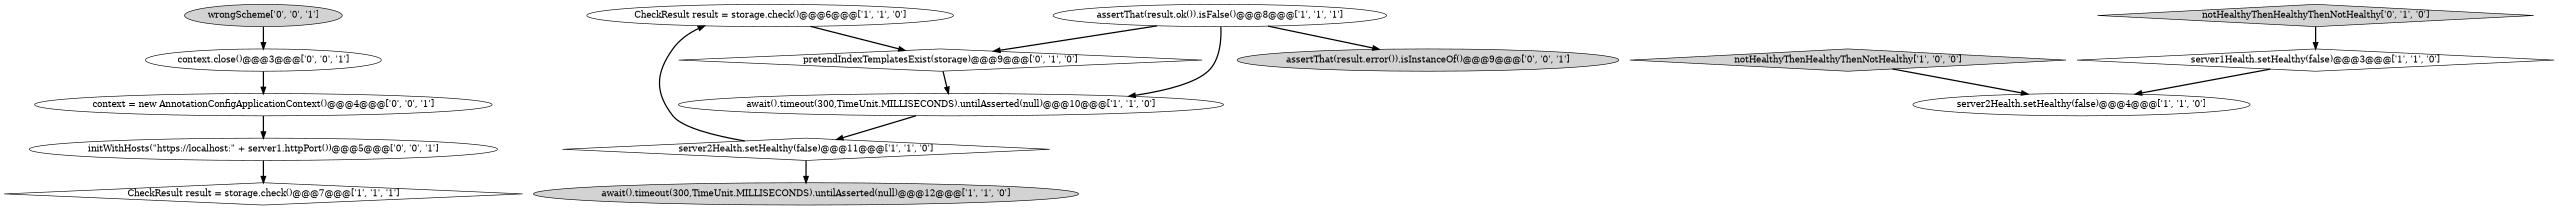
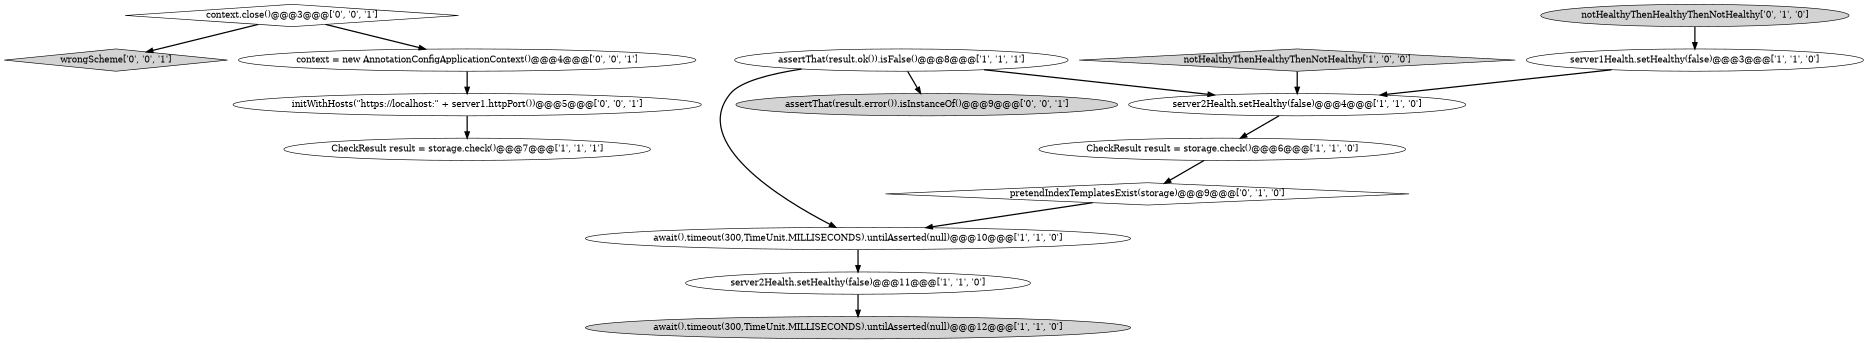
  digraph {
    node [fillcolor=white shape=ellipse style=filled]
    edge [style=bold]
    n1 [label="initWithHosts(\"https://localhost:\" + server1.httpPort())@@@5@@@['0', '0', '1']"]
-   n2 [label="CheckResult result = storage.check()@@@7@@@['1', '1', '1']" shape=diamond]
+   n2 [label="CheckResult result = storage.check()@@@7@@@['1', '1', '1']"]
    n3 [label="CheckResult result = storage.check()@@@6@@@['1', '1', '0']"]
    n4 [label="pretendIndexTemplatesExist(storage)@@@9@@@['0', '1', '0']" shape=diamond]
-   n5 [fillcolor=lightgray label="wrongScheme['0', '0', '1']"]
-   n6 [label="context.close()@@@3@@@['0', '0', '1']"]
+   n5 [fillcolor=lightgray label="wrongScheme['0', '0', '1']" shape=diamond]
+   n6 [label="context.close()@@@3@@@['0', '0', '1']" shape=diamond]
    n7 [label="context = new AnnotationConfigApplicationContext()@@@4@@@['0', '0', '1']"]
    n8 [label="await().timeout(300,TimeUnit.MILLISECONDS).untilAsserted(null)@@@10@@@['1', '1', '0']"]
-   n9 [label="server2Health.setHealthy(false)@@@11@@@['1', '1', '0']" shape=diamond]
+   n9 [label="server2Health.setHealthy(false)@@@11@@@['1', '1', '0']"]
    n10 [fillcolor=lightgray label="await().timeout(300,TimeUnit.MILLISECONDS).untilAsserted(null)@@@12@@@['1', '1', '0']"]
    n11 [fillcolor=lightgray label="notHealthyThenHealthyThenNotHealthy['1', '0', '0']" shape=diamond]
    n12 [label="server2Health.setHealthy(false)@@@4@@@['1', '1', '0']"]
-   n13 [label="server1Health.setHealthy(false)@@@3@@@['1', '1', '0']" shape=diamond]
+   n13 [label="server1Health.setHealthy(false)@@@3@@@['1', '1', '0']"]
    n14 [label="assertThat(result.ok()).isFalse()@@@8@@@['1', '1', '1']"]
    n15 [fillcolor=lightgray label="assertThat(result.error()).isInstanceOf()@@@9@@@['0', '0', '1']"]
-   n16 [fillcolor=lightgray label="notHealthyThenHealthyThenNotHealthy['0', '1', '0']" shape=diamond]
+   n16 [fillcolor=lightgray label="notHealthyThenHealthyThenNotHealthy['0', '1', '0']"]
    n1 -> n2
    n3 -> n4
    n4 -> n8
-   n5 -> n6
+   n6 -> n5
    n6 -> n7
    n7 -> n1
    n8 -> n9
    n9 -> n10
    n11 -> n12
-   n9 -> n3
+   n12 -> n3
    n13 -> n12
-   n14 -> n4
+   n14 -> n12
    n14 -> n8
    n14 -> n15
    n16 -> n13
  }
